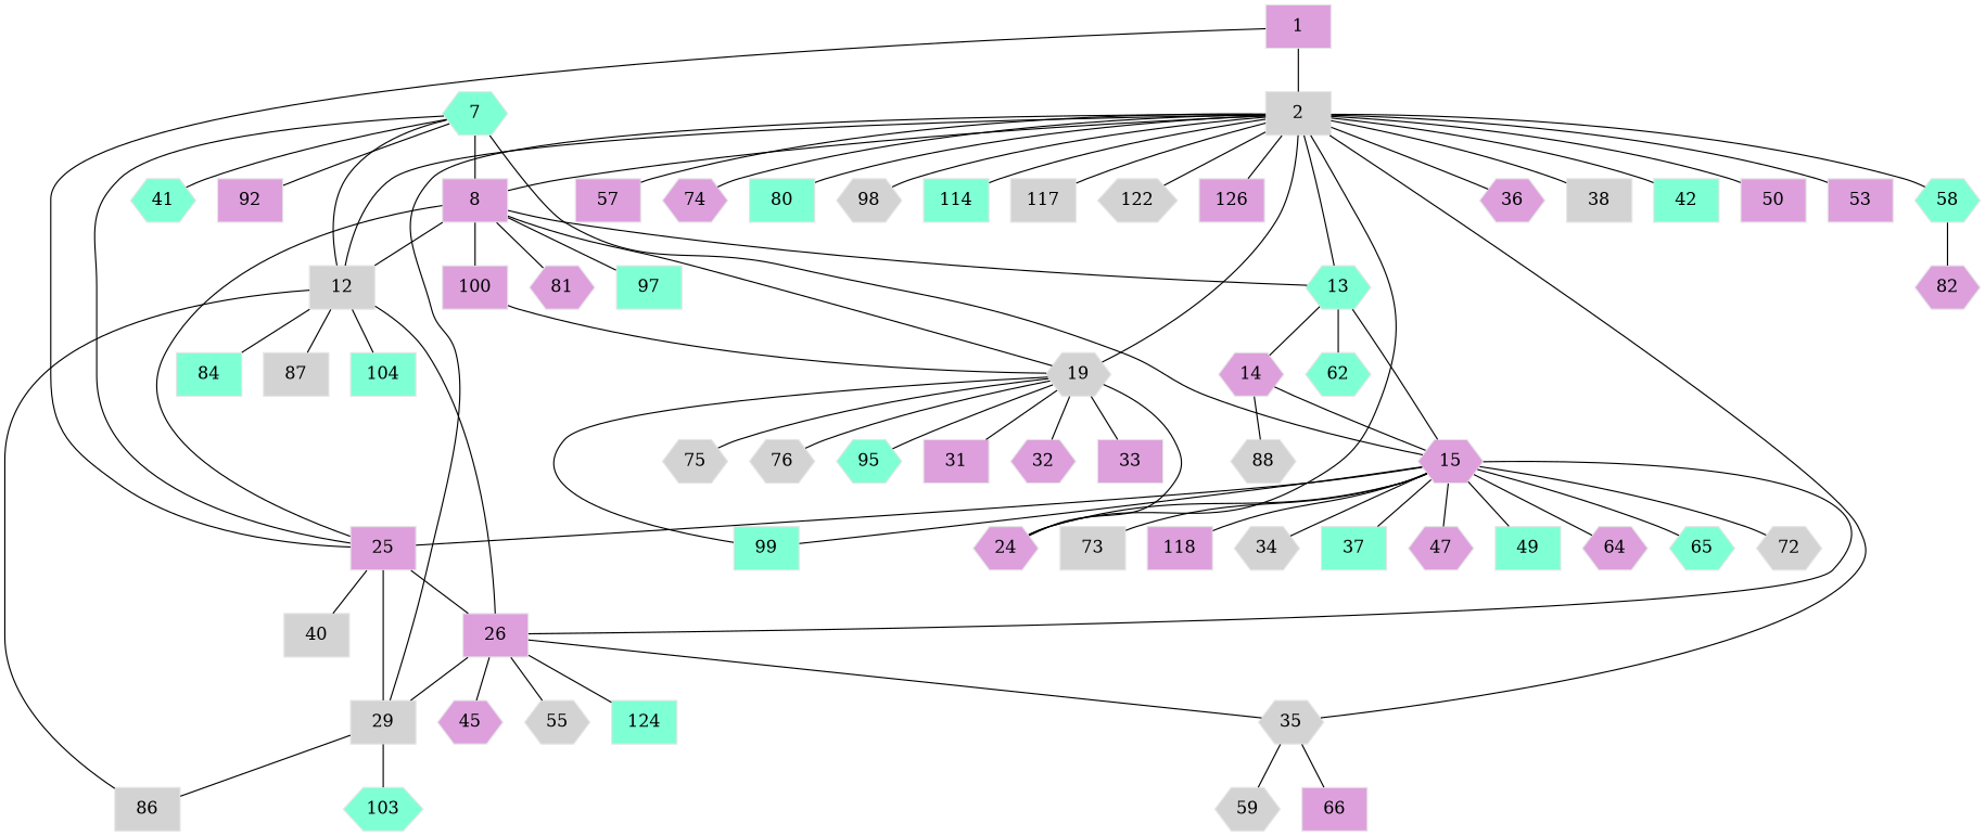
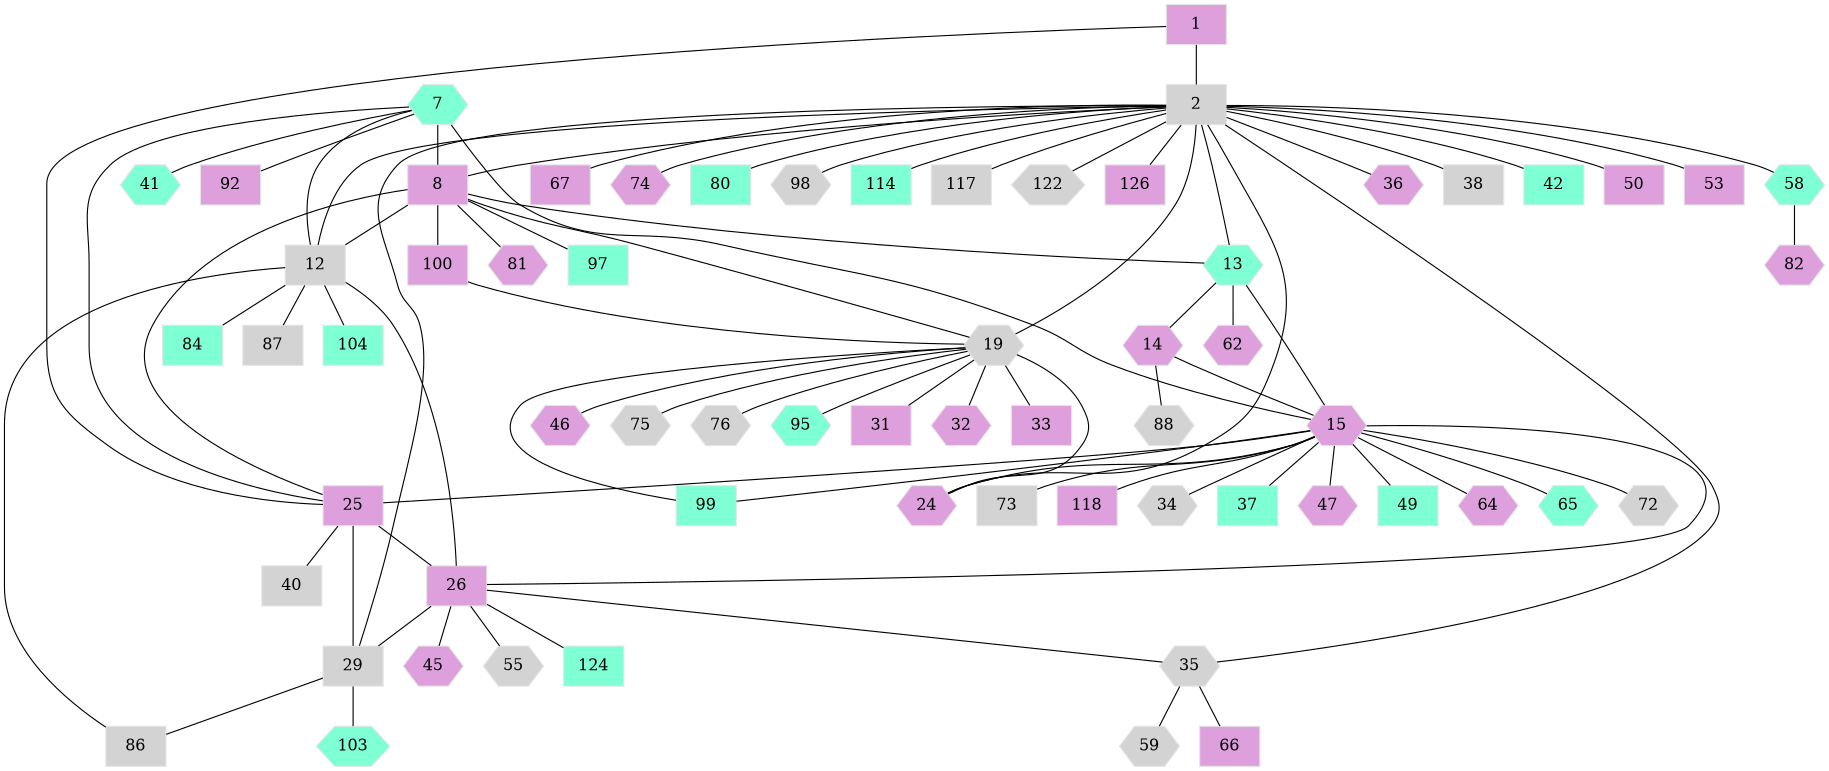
  graph {
    node [color=gray90 fillcolor=plum shape=box style=filled]
    2 [fillcolor=lightgrey super="+3"]
    8 [super="+9+112+10+43"]
    n3 [fillcolor=lightgrey label=12 super="+116+68"]
    13 [fillcolor=aquamarine shape=hexagon super="+54+17"]
    19 [fillcolor=lightgrey shape=hexagon super="+23+21+22"]
    24 [shape=hexagon]
    29 [fillcolor=lightgrey]
    35 [fillcolor=lightgrey shape=hexagon super="+39"]
    36 [shape=hexagon super="+60"]
    38 [fillcolor=lightgrey]
    42 [fillcolor=aquamarine]
    50
    53
    58 [fillcolor=aquamarine shape=hexagon super="+125"]
-   67 [label=57]
+   67
    74 [shape=hexagon]
    80 [fillcolor=aquamarine]
    98 [fillcolor=lightgrey shape=hexagon]
    114 [fillcolor=aquamarine]
    117 [fillcolor=lightgrey]
    122 [fillcolor=lightgrey shape=hexagon]
    126
    1
    25 [super="+121+127+61+28"]
    26 [super="+27+70"]
    40 [fillcolor=lightgrey]
    81 [shape=hexagon]
    97 [fillcolor=aquamarine]
    100
    84 [fillcolor=aquamarine]
    86 [fillcolor=lightgrey]
    87 [fillcolor=lightgrey]
    104 [fillcolor=aquamarine]
    15 [shape=hexagon super="+16+18+96+101"]
    14 [shape=hexagon]
-   62 [fillcolor=aquamarine shape=hexagon]
+   62 [shape=hexagon]
    99 [fillcolor=aquamarine]
    31 [super="+85"]
    32 [shape=hexagon]
    33 [super="+108"]
+   46 [shape=hexagon super="+105"]
    75 [fillcolor=lightgrey shape=hexagon super="+102"]
    76 [fillcolor=lightgrey shape=hexagon]
    n44 [fillcolor=aquamarine label=95 shape=hexagon]
    103 [fillcolor=aquamarine shape=hexagon]
    59 [fillcolor=lightgrey shape=hexagon super="+128"]
    66
    82 [shape=hexagon]
    7 [fillcolor=aquamarine shape=hexagon super="+12+48+71"]
    41 [fillcolor=aquamarine shape=hexagon]
    92
    34 [fillcolor=lightgrey shape=hexagon]
    37 [fillcolor=aquamarine super="+94"]
    47 [shape=hexagon]
    49 [fillcolor=aquamarine]
    64 [shape=hexagon]
    65 [fillcolor=aquamarine shape=hexagon]
    72 [fillcolor=lightgrey shape=hexagon]
    73 [fillcolor=lightgrey super="+89"]
    118
    45 [shape=hexagon]
    55 [fillcolor=lightgrey shape=hexagon]
    124 [fillcolor=aquamarine]
    88 [fillcolor=lightgrey shape=hexagon]
    2 -- 8
    2 -- n3
    2 -- 13
    2 -- 19 [weight=4]
    2 -- 24
    2 -- 29
    2 -- 35
    2 -- 36
    2 -- 38
    2 -- 42
    2 -- 50
    2 -- 53
    2 -- 58
    2 -- 67
    2 -- 74
    2 -- 80
    2 -- 98
    2 -- 114
    2 -- 117
    2 -- 122
    2 -- 126
    8 -- n3 [weight=3]
    8 -- 13 [weight=2]
    8 -- 19
    8 -- 25
    8 -- 81
    8 -- 97
    8 -- 100
    n3 -- 26
    n3 -- 84
    n3 -- 86
    n3 -- 87
    n3 -- 104
    13 -- 15 [weight=6]
    13 -- 14 [weight=2]
    13 -- 62
    19 -- 24 [weight=4]
    19 -- 99
    19 -- 31
    19 -- 32
    19 -- 33
+   19 -- 46
    19 -- 75
    19 -- 76
    19 -- n44
    29 -- 86
    29 -- 103
    35 -- 59
    35 -- 66
    58 -- 82
    1 -- 2 [weight=5]
    1 -- 25
    25 -- 29 [weight=3]
    25 -- 26 [weight=6]
    25 -- 40
    26 -- 29 [weight=2]
    26 -- 35
    26 -- 45
    26 -- 55
    26 -- 124
    100 -- 19
    15 -- 24
    15 -- 25
    15 -- 26
    15 -- 99
    15 -- 34
    15 -- 37
    15 -- 47
    15 -- 49
    15 -- 64
    15 -- 65
    15 -- 72
    15 -- 73
    15 -- 118
    14 -- 15 [weight=3]
    14 -- 88
    7 -- 8 [weight=6]
    7 -- n3 [weight=2]
    7 -- 25
    7 -- 15
    7 -- 41
    7 -- 92
  }
